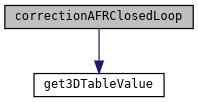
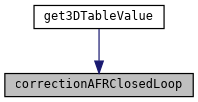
  digraph {
    rankdir=TB
    fontname="DejaVu Sans Mono"
    node [color=black fontname="DejaVu Sans Mono" fontsize=10 shape=record style=filled]
    n1 [fillcolor=grey75 fontcolor=black height=0.2 label=correctionAFRClosedLoop width=0.4]
    n2 [fillcolor=white height=0.2 label=get3DTableValue width=0.4]
-   n1 -> n2 [color=midnightblue fontname="DejaVu Sans Mono" fontsize=10 labelfontname=Helvetica labelfontsize=10 style=solid]
+   n2 -> n1 [color=midnightblue fontname="DejaVu Sans Mono" fontsize=10 labelfontname=Helvetica labelfontsize=10 style=solid]
  }
